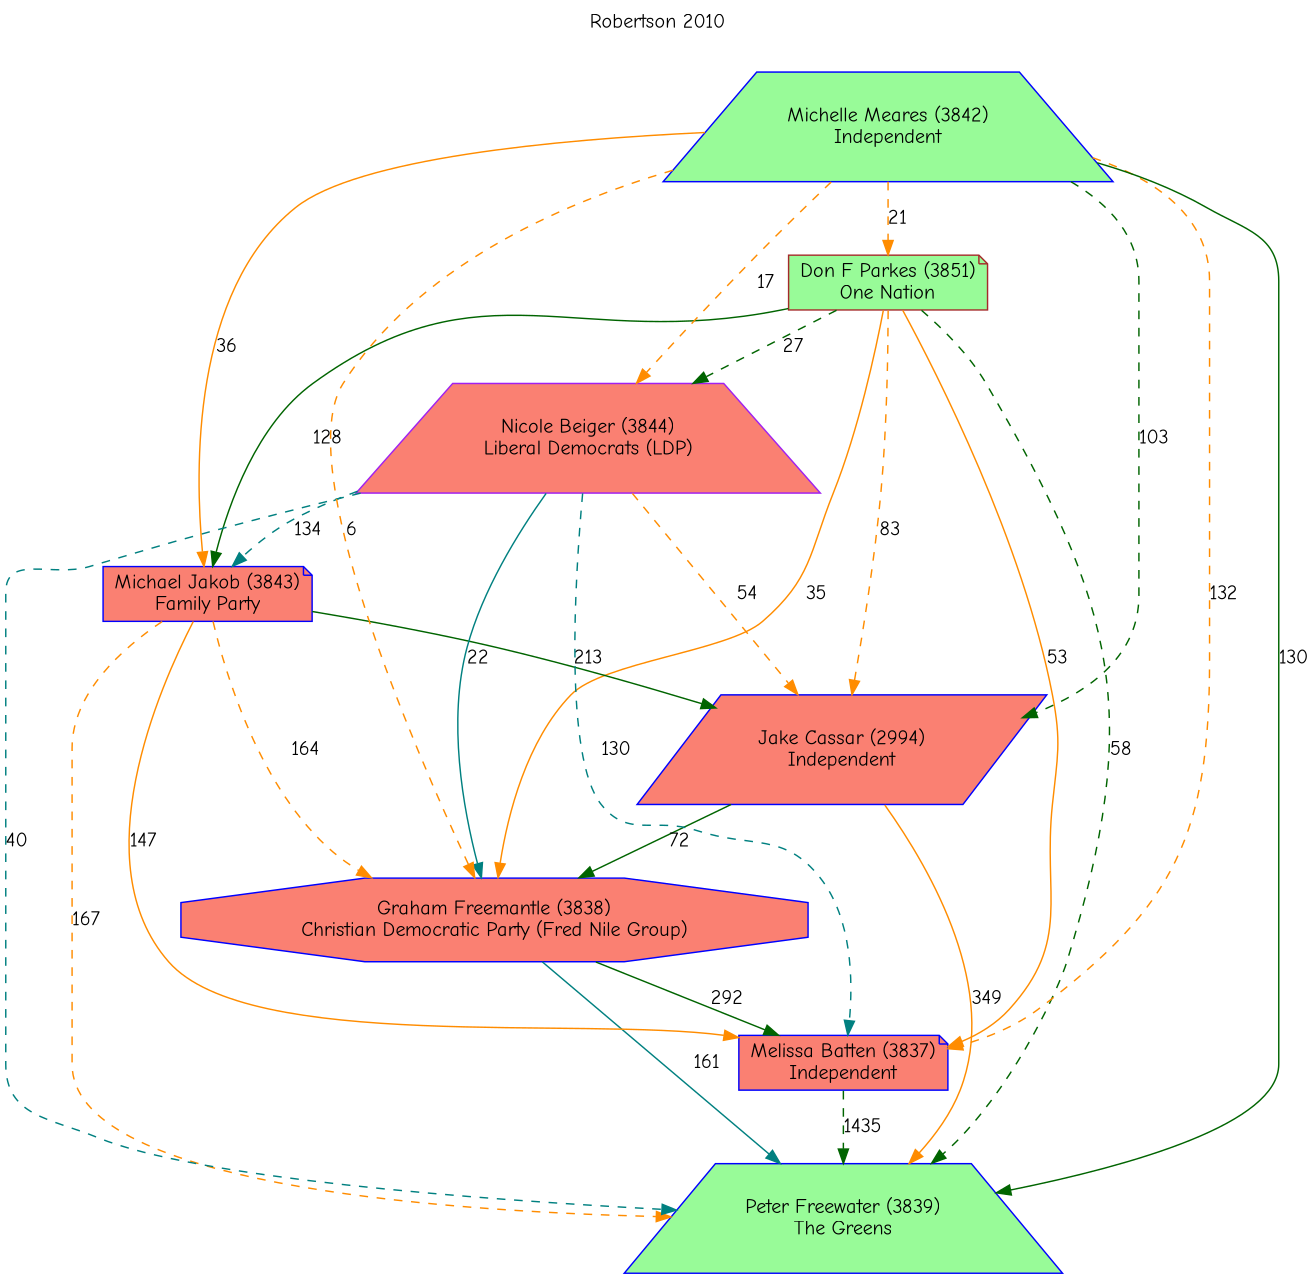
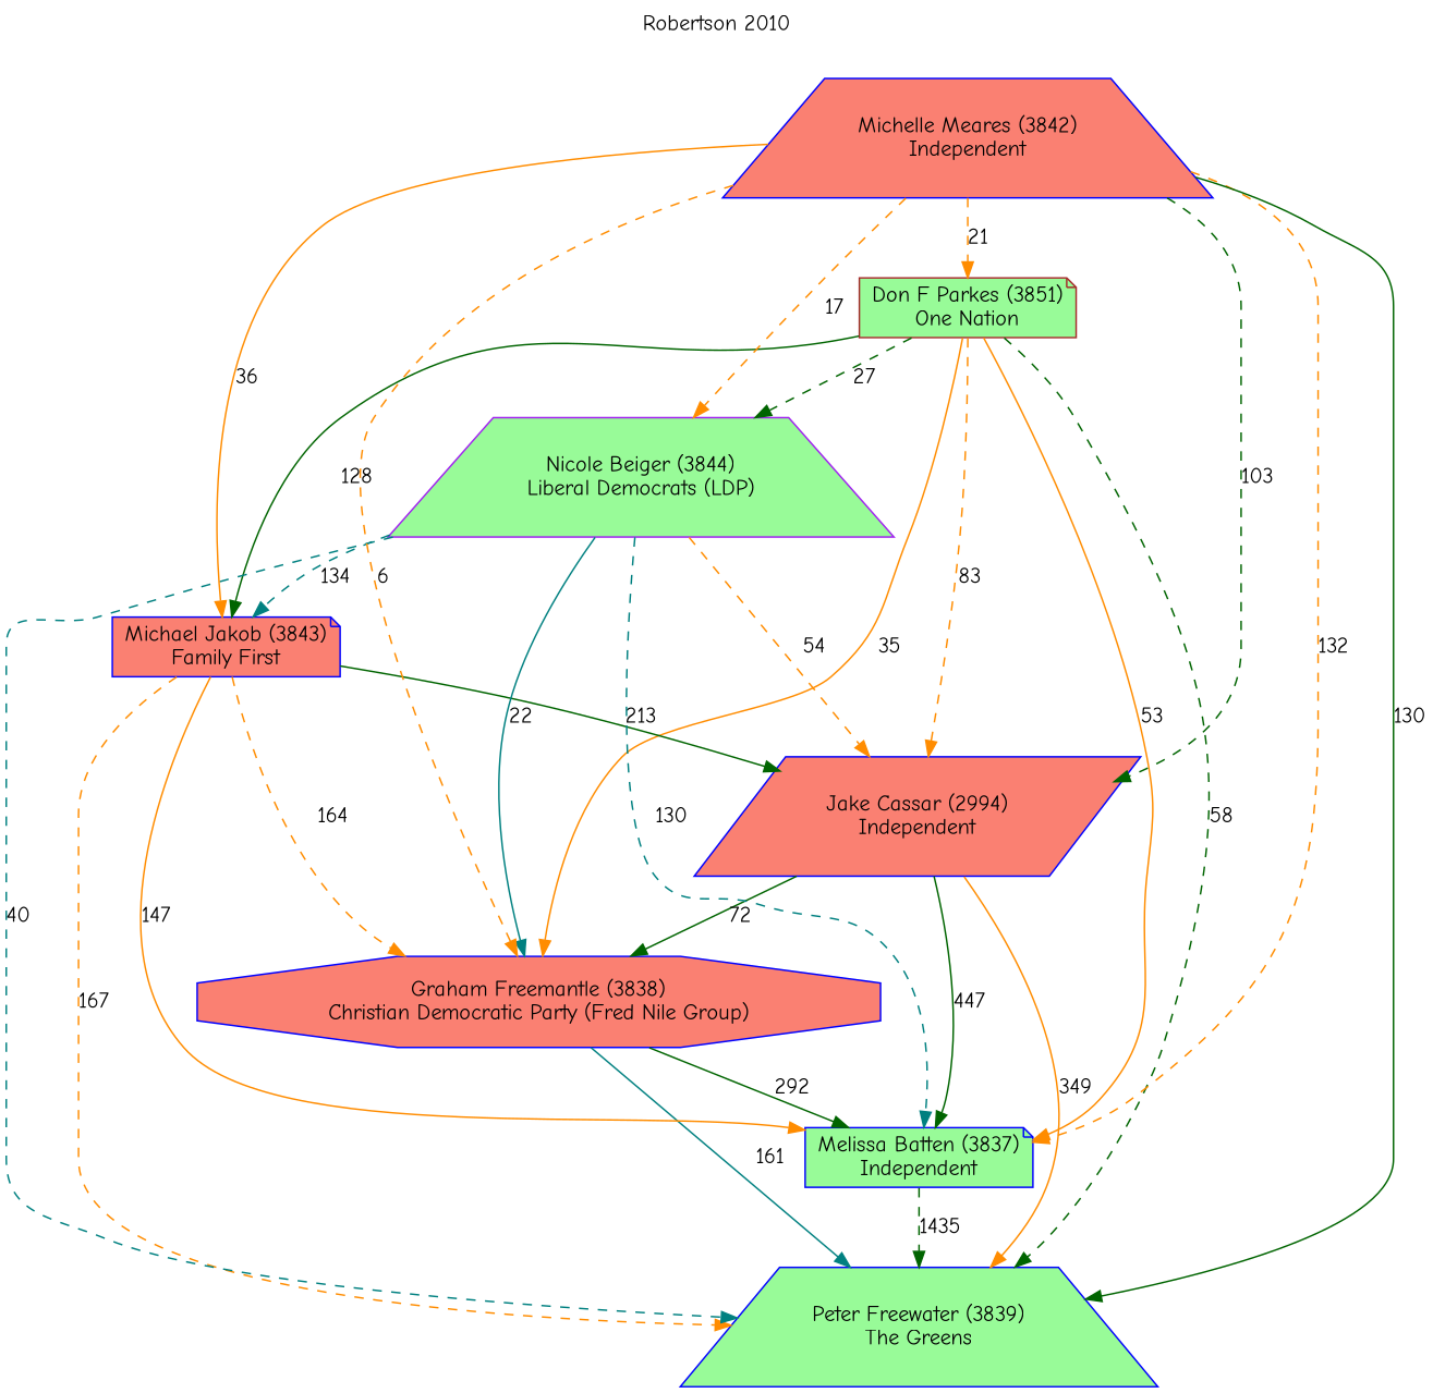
  digraph {
    fontname="Comic Neue"
    label="Robertson 2010"
    labelloc=t
    mclimit=10
    node [color=blue fillcolor=palegreen fontname="Comic Neue" shape=note style=filled]
    edge [color=darkorange fontname="Comic Neue" style=dashed]
    n1 [color=brown label="Don F Parkes (3851)\nOne Nation"]
    n2 [fillcolor=salmon label="Graham Freemantle (3838)\nChristian Democratic Party (Fred Nile Group)" shape=octagon]
    n3 [fillcolor=salmon label="Jake Cassar (2994)\nIndependent" shape=parallelogram]
-   n4 [fillcolor=salmon label="Melissa Batten (3837)\nIndependent"]
-   n5 [fillcolor=salmon label="Michael Jakob (3843)\nFamily Party"]
-   n6 [color=purple fillcolor=salmon label="Nicole Beiger (3844)\nLiberal Democrats (LDP)" shape=trapezium]
+   n4 [label="Melissa Batten (3837)\nIndependent"]
+   n5 [fillcolor=salmon label="Michael Jakob (3843)\nFamily First"]
+   n6 [color=purple label="Nicole Beiger (3844)\nLiberal Democrats (LDP)" shape=trapezium]
    n7 [label="Peter Freewater (3839)\nThe Greens" shape=trapezium]
-   n8 [label="Michelle Meares (3842)\nIndependent" shape=trapezium]
+   n8 [fillcolor=salmon label="Michelle Meares (3842)\nIndependent" shape=trapezium]
    n1 -> n2 [label=35 style=solid]
    n1 -> n3 [label=83]
    n1 -> n4 [label=53 style=solid]
    n1 -> n5 [color=darkgreen label=128 style=solid]
    n1 -> n6 [color=darkgreen label=27]
    n1 -> n7 [color=darkgreen label=58]
    n2 -> n4 [color=darkgreen label=292 style=solid]
    n2 -> n7 [color=teal label=161 style=solid]
    n3 -> n2 [color=darkgreen label=72 style=solid]
+   n3 -> n4 [color=darkgreen label=447 style=solid]
    n3 -> n7 [label=349 style=solid]
    n4 -> n7 [color=darkgreen label=1435]
    n5 -> n2 [label=164]
    n5 -> n3 [color=darkgreen label=213 style=solid]
    n5 -> n4 [label=147 style=solid]
    n5 -> n7 [label=167]
    n6 -> n2 [color=teal label=22 style=solid]
    n6 -> n3 [label=54]
    n6 -> n4 [color=teal label=130]
    n6 -> n5 [color=teal label=134]
    n6 -> n7 [color=teal label=40]
    n8 -> n1 [label=21]
    n8 -> n2 [label=6]
    n8 -> n3 [color=darkgreen label=103]
    n8 -> n4 [label=132]
    n8 -> n5 [label=36 style=solid]
    n8 -> n6 [label=17]
    n8 -> n7 [color=darkgreen label=130 style=solid]
  }
